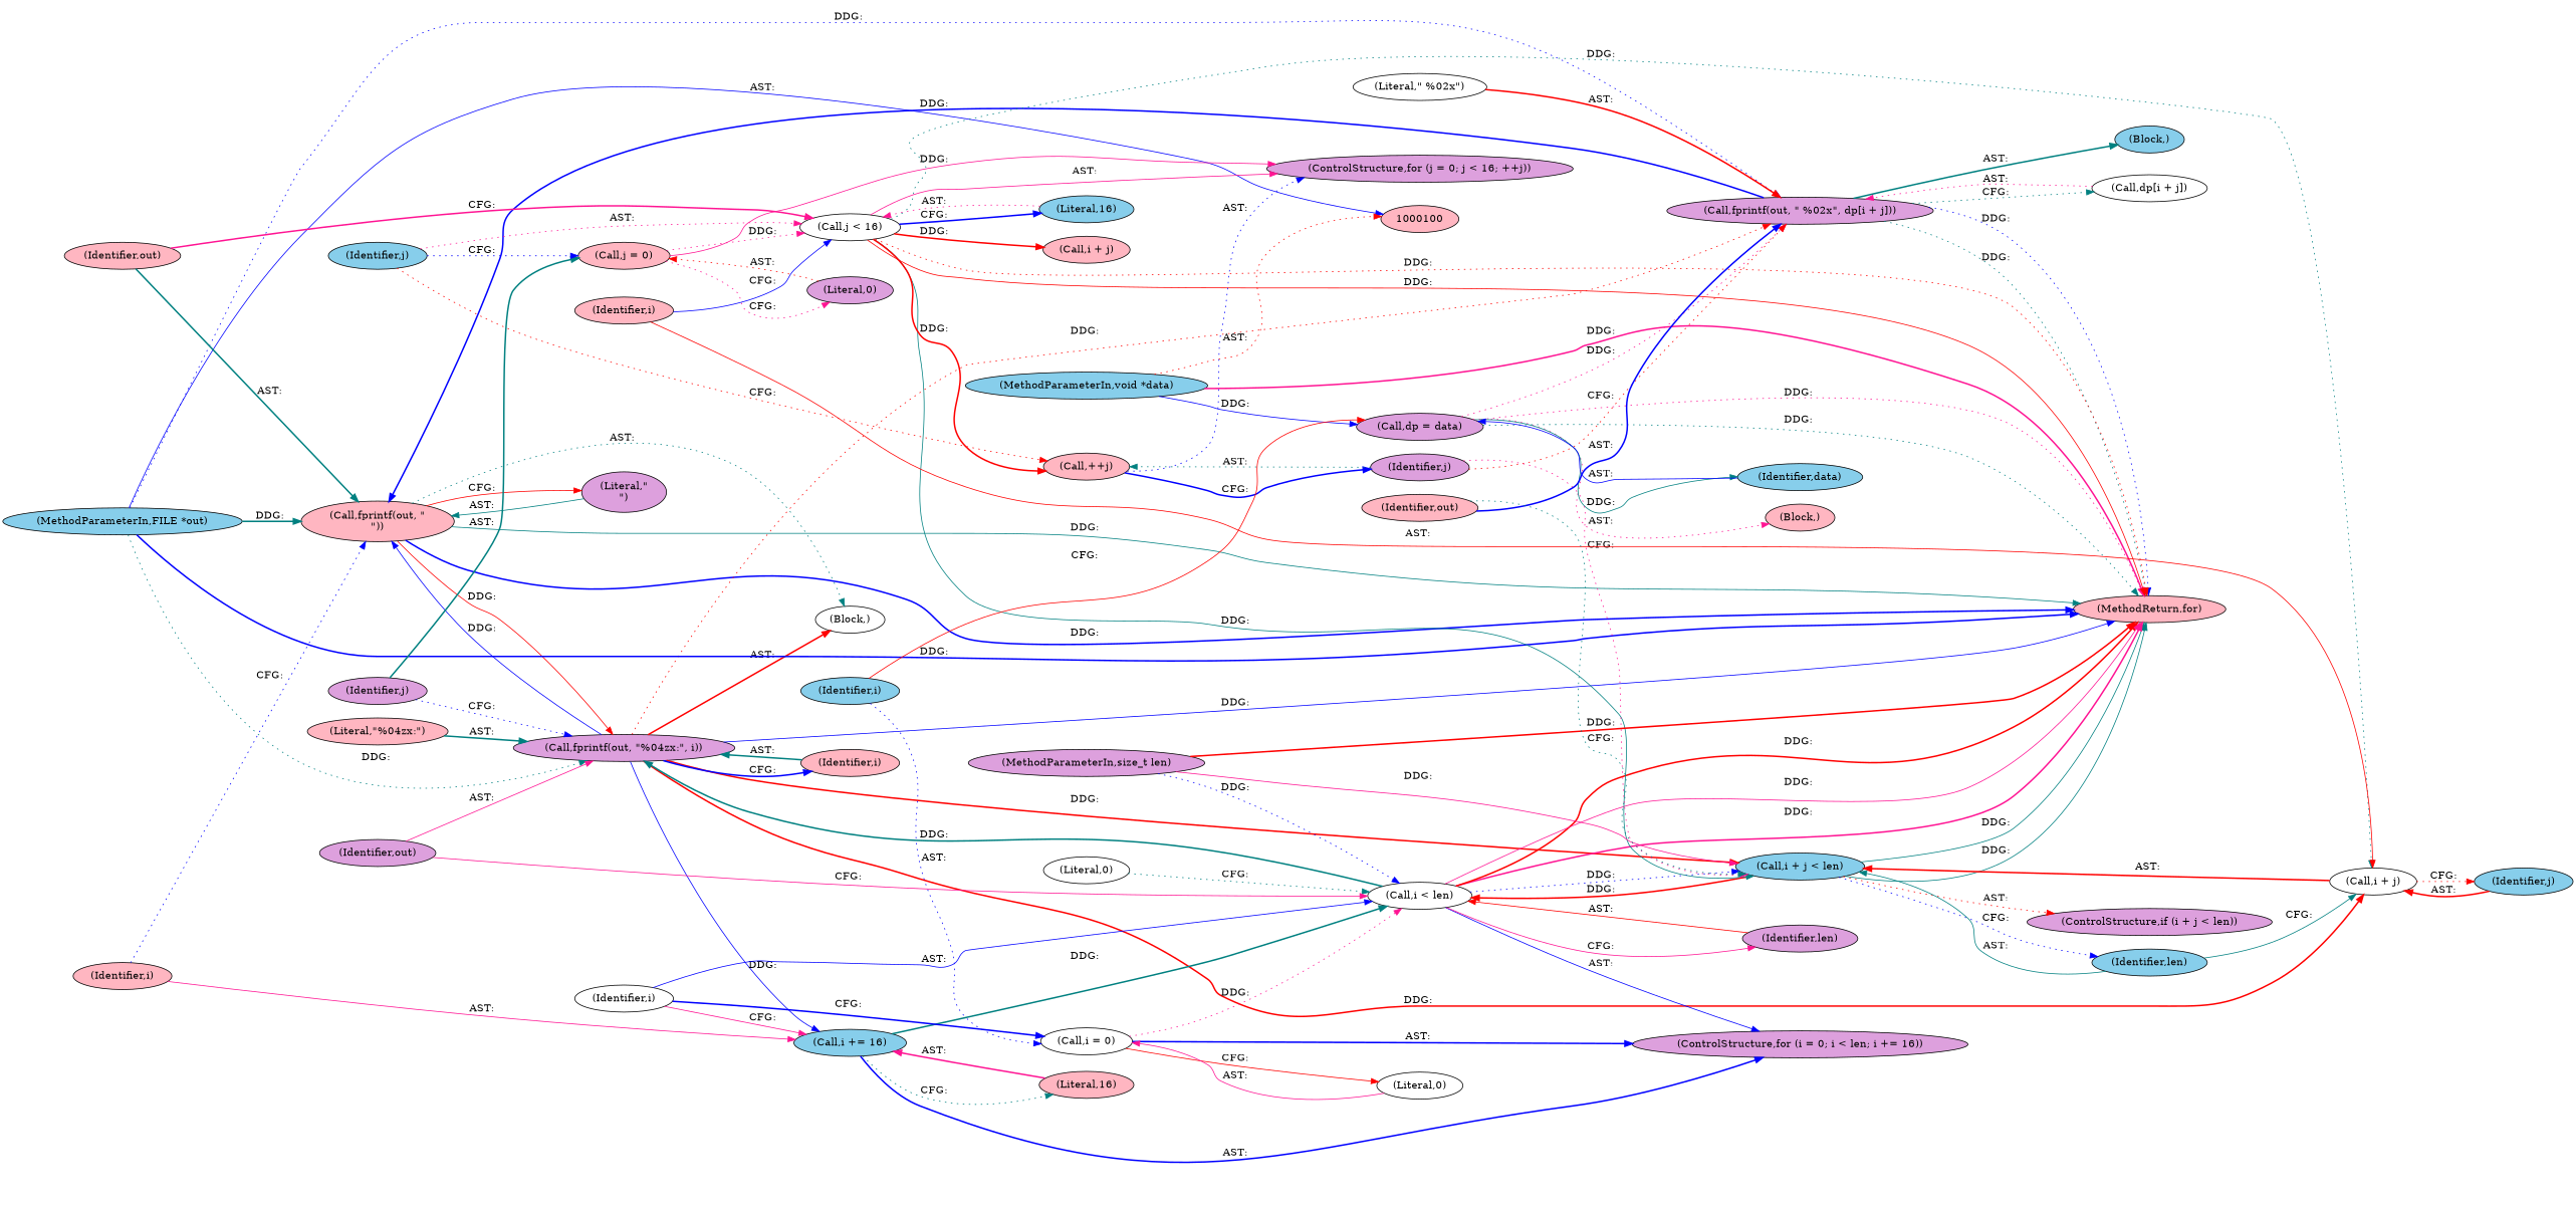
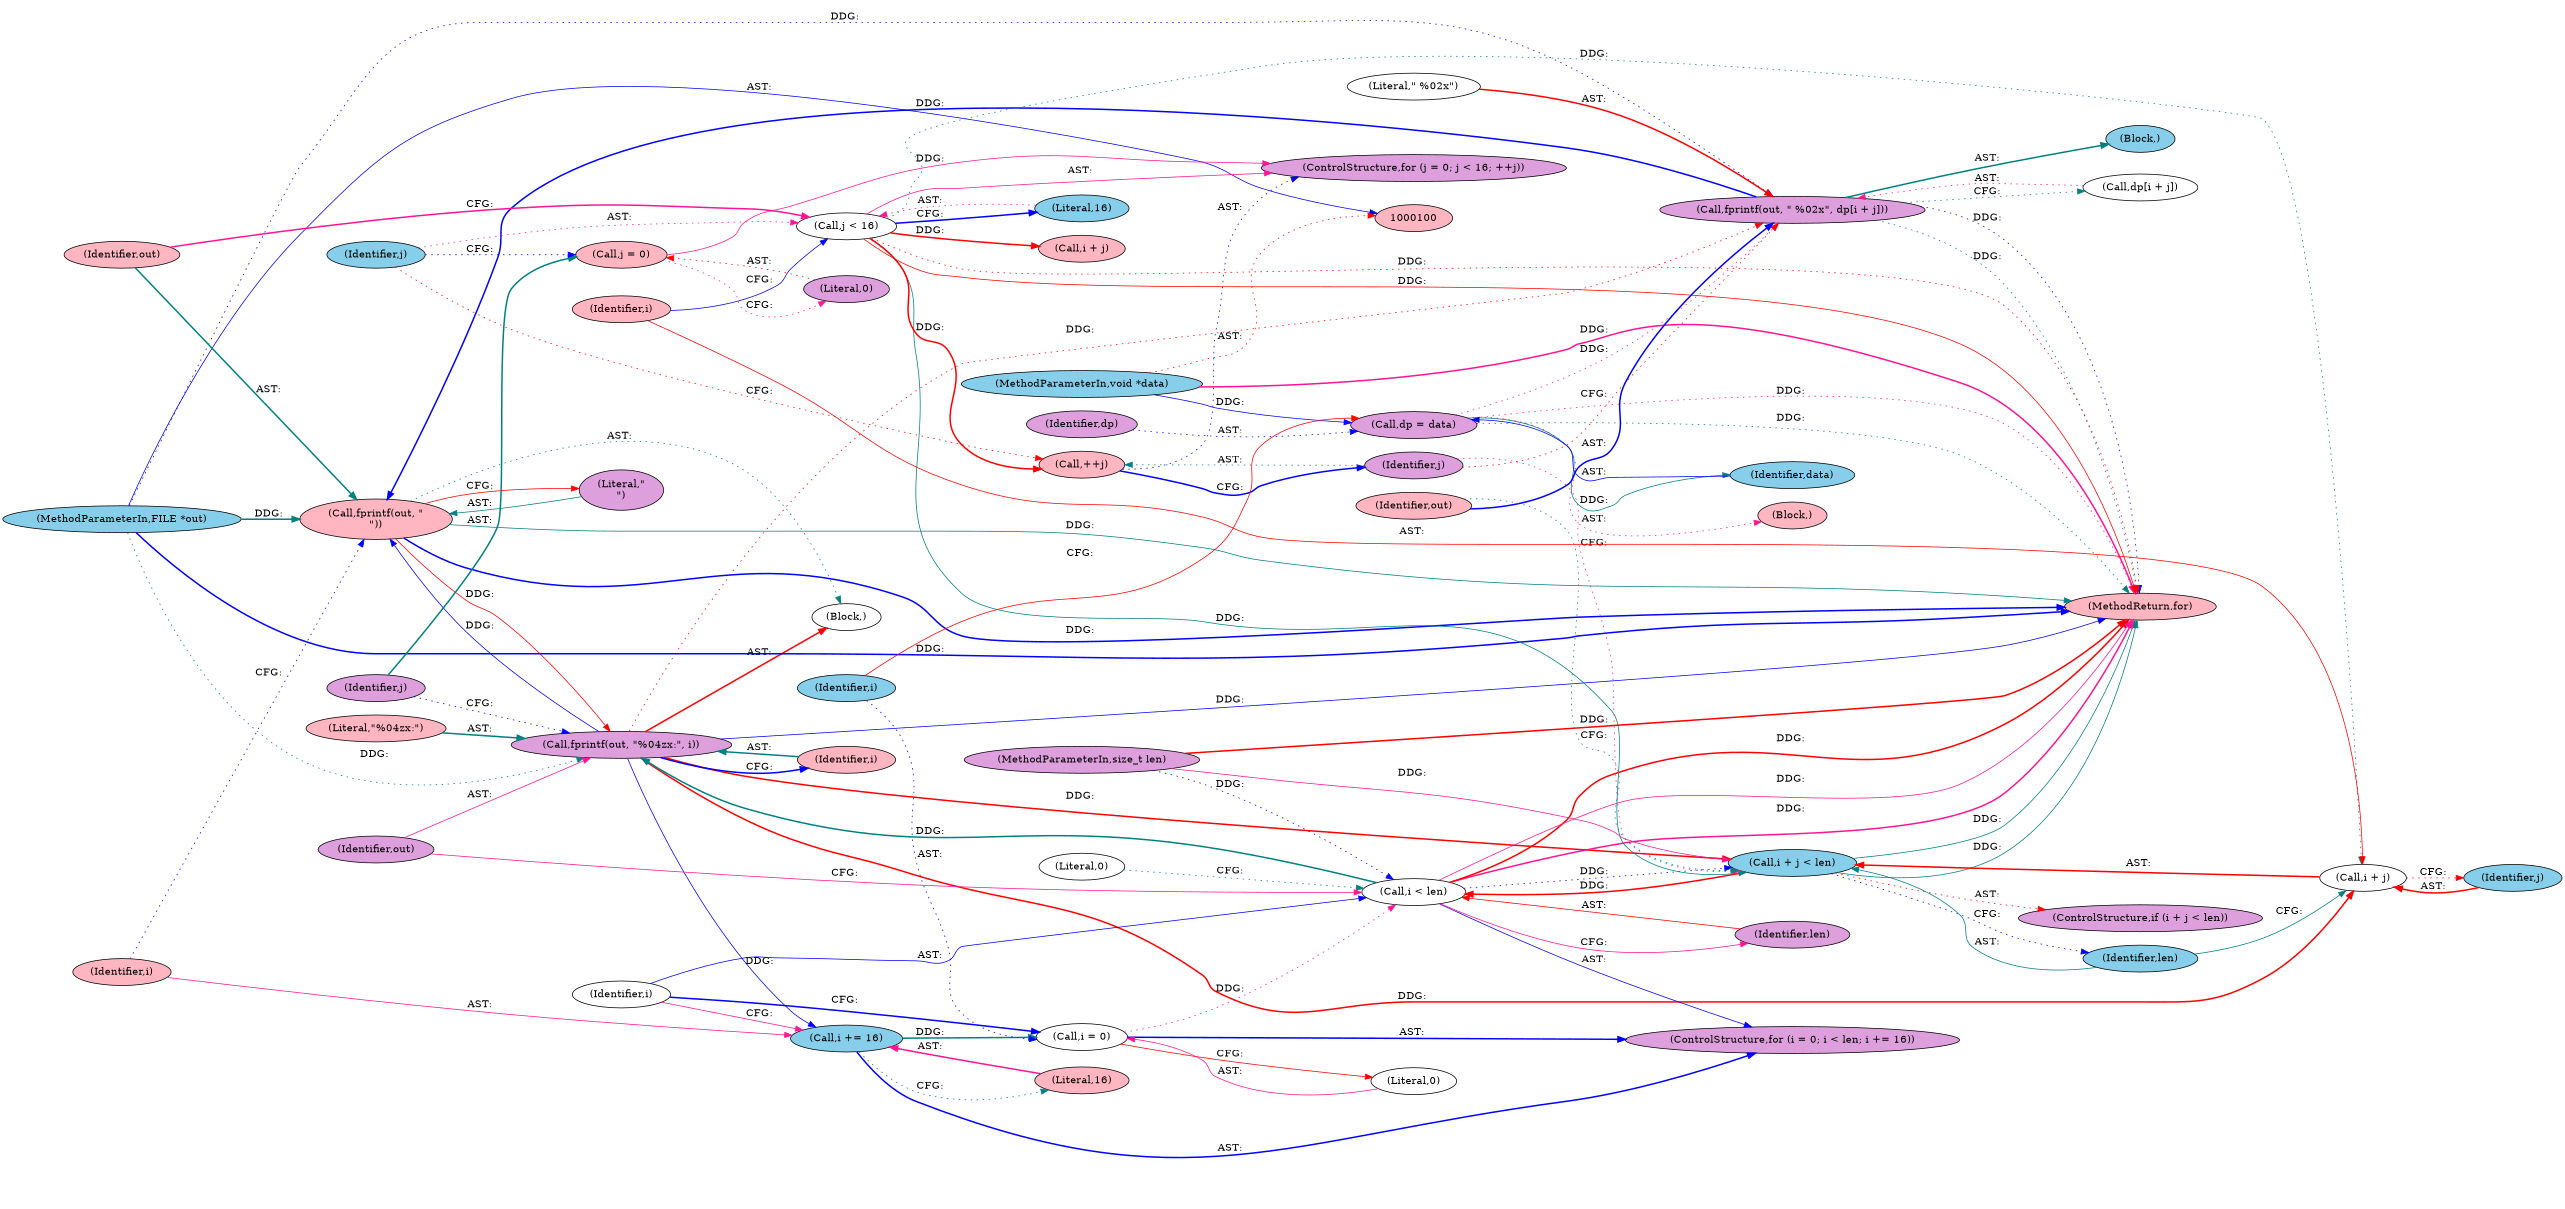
  digraph {
    rankdir=LR
    node [fillcolor=lightpink style=filled]
    edge [color=blue style=dotted]
    n1 [label="(Call,fprintf(out, \"\n\"))"]
    n2 [fillcolor=plum label="(Call,fprintf(out, \"%04zx:\", i))"]
    n3 [label="(MethodReturn,for)"]
    n4 [fillcolor=white label="(Block,)"]
    n5 [fillcolor=plum label="(Literal,\"\n\")"]
    n6 [fillcolor=plum label="(Call,fprintf(out, \" %02x\", dp[i + j]))"]
    n7 [fillcolor=skyblue label="(Call,i += 16)"]
    n8 [fillcolor=skyblue label="(Call,i + j < len)"]
    n9 [fillcolor=white label="(Call,i + j)"]
    n10 [label="(Identifier,i)"]
    n11 [fillcolor=white label="(Call,dp[i + j])"]
    n12 [fillcolor=skyblue label="(Block,)"]
    n13 [fillcolor=white label="(Call,i < len)"]
    n14 [fillcolor=plum label="(ControlStructure,for (i = 0; i < len; i += 16))"]
    n15 [label="(Literal,16)"]
    n16 [fillcolor=plum label="(ControlStructure,if (i + j < len))"]
    n17 [fillcolor=skyblue label="(Identifier,len)"]
    n18 [fillcolor=skyblue label="(Identifier,j)"]
    n19 [fillcolor=skyblue label="(MethodParameterIn,FILE *out)"]
    1000100
    n21 [fillcolor=plum label="(Call,dp = data)"]
    n22 [label="(Block,)"]
    n23 [fillcolor=skyblue label="(Identifier,data)"]
    n24 [fillcolor=skyblue label="(MethodParameterIn,void *data)"]
    n25 [fillcolor=plum label="(Identifier,len)"]
    n26 [fillcolor=white label="(Call,i = 0)"]
    n27 [fillcolor=white label="(Literal,0)"]
    n28 [fillcolor=white label="(Call,j < 16)"]
    n29 [label="(Call,++j)"]
    n30 [fillcolor=skyblue label="(Literal,16)"]
    n31 [label="(Call,i + j)"]
    n32 [fillcolor=plum label="(ControlStructure,for (j = 0; j < 16; ++j))"]
    n33 [fillcolor=plum label="(Identifier,j)"]
    n34 [label="(Call,j = 0)"]
    n35 [fillcolor=plum label="(Literal,0)"]
    n36 [fillcolor=plum label="(MethodParameterIn,size_t len)"]
    n37 [label="(Identifier,i)"]
    n38 [fillcolor=plum label="(Identifier,j)"]
    n39 [fillcolor=white label="(Identifier,i)"]
    n40 [fillcolor=white label="(Literal,0)"]
+   n41 [fillcolor=plum label="(Identifier,dp)"]
    n42 [fillcolor=skyblue label="(Identifier,j)"]
    n43 [fillcolor=skyblue label="(Identifier,i)"]
    n44 [fillcolor=white label="(Literal,\" %02x\")"]
    n45 [label="(Identifier,out)"]
    n46 [label="(Identifier,i)"]
    n47 [label="(Identifier,out)"]
    n48 [fillcolor=plum label="(Identifier,out)"]
    n49 [label="(Literal,\"%04zx:\")"]
    n1 -> n2 [color=red label="DDG: " style=solid]
    n1 -> n3 [color=teal label="DDG: " style=solid]
    n1 -> n3 [label="DDG: " style=bold]
    n1 -> n4 [color=teal label="AST: "]
    n1 -> n5 [color=red label="CFG: " style=solid]
    n2 -> n1 [label="DDG: " style=solid]
    n2 -> n3 [label="DDG: " style=solid]
    n2 -> n4 [color=red label="AST: " style=bold]
    n2 -> n6 [color=red label="DDG: "]
    n2 -> n7 [label="DDG: " style=solid]
    n2 -> n8 [color=red label="DDG: " style=bold]
    n2 -> n9 [color=red label="DDG: " style=bold]
    n2 -> n10 [label="CFG: " style=bold]
    n5 -> n1 [color=teal label="AST: " style=solid]
    n6 -> n1 [label="DDG: " style=bold]
    n6 -> n3 [label="DDG: "]
    n6 -> n3 [color=teal label="DDG: "]
    n6 -> n11 [color=teal label="CFG: "]
    n6 -> n12 [color=teal label="AST: " style=bold]
-   n7 -> n13 [color=teal label="DDG: " style=bold]
+   n7 -> n26 [color=teal label="DDG: " style=bold]
    n7 -> n14 [label="AST: " style=bold]
    n7 -> n15 [color=teal label="CFG: "]
    n8 -> n3 [color=teal label="DDG: " style=solid]
    n8 -> n3 [color=teal label="DDG: " style=solid]
    n8 -> n13 [color=red label="DDG: " style=bold]
    n8 -> n16 [color=red label="AST: "]
    n8 -> n17 [label="CFG: "]
    n9 -> n8 [color=red label="AST: " style=bold]
    n9 -> n18 [color=red label="CFG: "]
    n10 -> n2 [color=teal label="AST: " style=bold]
    n11 -> n6 [color=deeppink label="AST: "]
    n13 -> n2 [color=teal label="DDG: " style=bold]
    n13 -> n3 [color=deeppink label="DDG: " style=bold]
    n13 -> n3 [color=red label="DDG: " style=bold]
    n13 -> n3 [color=deeppink label="DDG: " style=solid]
    n13 -> n8 [label="DDG: "]
    n13 -> n14 [label="AST: " style=solid]
    n13 -> n25 [color=deeppink label="CFG: " style=solid]
    n15 -> n7 [color=deeppink label="AST: " style=bold]
    n17 -> n8 [color=teal label="AST: " style=solid]
    n17 -> n9 [color=teal label="CFG: " style=solid]
    n18 -> n9 [color=red label="AST: " style=bold]
    n19 -> n1 [color=teal label="DDG: " style=bold]
    n19 -> n2 [color=teal label="DDG: "]
    n19 -> n3 [label="DDG: " style=bold]
    n19 -> n6 [label="DDG: "]
    n19 -> 1000100 [label="AST: " style=solid]
    n21 -> n3 [color=deeppink label="DDG: "]
    n21 -> n3 [color=teal label="DDG: "]
    n21 -> n6 [color=deeppink label="DDG: "]
    n21 -> n22 [color=deeppink label="AST: "]
    n21 -> n23 [color=teal label="DDG: " style=solid]
    n23 -> n21 [label="AST: " style=solid]
    n24 -> n3 [color=deeppink label="DDG: " style=bold]
    n24 -> 1000100 [color=red label="AST: "]
    n24 -> n21 [label="DDG: " style=solid]
    n25 -> n13 [color=red label="AST: " style=solid]
    n26 -> n13 [color=deeppink label="DDG: "]
    n26 -> n14 [label="AST: " style=bold]
    n26 -> n27 [color=red label="CFG: " style=solid]
    n27 -> n26 [color=deeppink label="AST: " style=solid]
    n28 -> n3 [color=red label="DDG: "]
    n28 -> n3 [color=red label="DDG: " style=solid]
    n28 -> n8 [color=teal label="DDG: " style=solid]
    n28 -> n9 [color=teal label="DDG: "]
    n28 -> n29 [color=red label="DDG: " style=bold]
    n28 -> n30 [label="CFG: " style=bold]
    n28 -> n31 [color=red label="DDG: " style=bold]
    n28 -> n32 [color=deeppink label="AST: " style=solid]
    n29 -> n32 [label="AST: "]
    n29 -> n33 [label="CFG: " style=bold]
    n30 -> n28 [color=deeppink label="AST: "]
    n33 -> n6 [color=red label="CFG: "]
    n33 -> n8 [color=deeppink label="CFG: "]
    n33 -> n29 [color=teal label="AST: "]
-   n34 -> n28 [color=deeppink label="DDG: "]
    n34 -> n32 [color=deeppink label="DDG: " style=solid]
    n34 -> n35 [color=deeppink label="CFG: "]
    n35 -> n34 [color=red label="AST: "]
    n36 -> n3 [color=red label="DDG: " style=bold]
    n36 -> n8 [color=deeppink label="DDG: " style=solid]
    n36 -> n13 [label="DDG: "]
    n37 -> n1 [label="CFG: "]
    n37 -> n7 [color=deeppink label="AST: " style=solid]
    n38 -> n2 [label="CFG: "]
    n38 -> n34 [color=teal label="AST: " style=bold]
    n39 -> n7 [color=deeppink label="CFG: " style=solid]
    n39 -> n13 [label="AST: " style=solid]
    n39 -> n26 [label="CFG: " style=bold]
    n40 -> n13 [color=teal label="CFG: "]
+   n41 -> n21 [label="AST: "]
    n42 -> n28 [color=deeppink label="AST: "]
    n42 -> n29 [color=red label="CFG: "]
    n42 -> n34 [label="CFG: "]
    n43 -> n21 [color=red label="CFG: " style=solid]
    n43 -> n26 [label="AST: "]
    n44 -> n6 [color=red label="AST: " style=bold]
    n45 -> n1 [color=teal label="AST: " style=bold]
    n45 -> n28 [color=deeppink label="CFG: " style=bold]
    n46 -> n9 [color=red label="AST: " style=solid]
    n46 -> n28 [label="CFG: " style=solid]
    n47 -> n6 [label="AST: " style=bold]
    n47 -> n8 [color=teal label="CFG: "]
    n48 -> n2 [color=deeppink label="AST: " style=solid]
    n48 -> n13 [color=deeppink label="CFG: " style=solid]
    n49 -> n2 [color=teal label="AST: " style=bold]
  }
